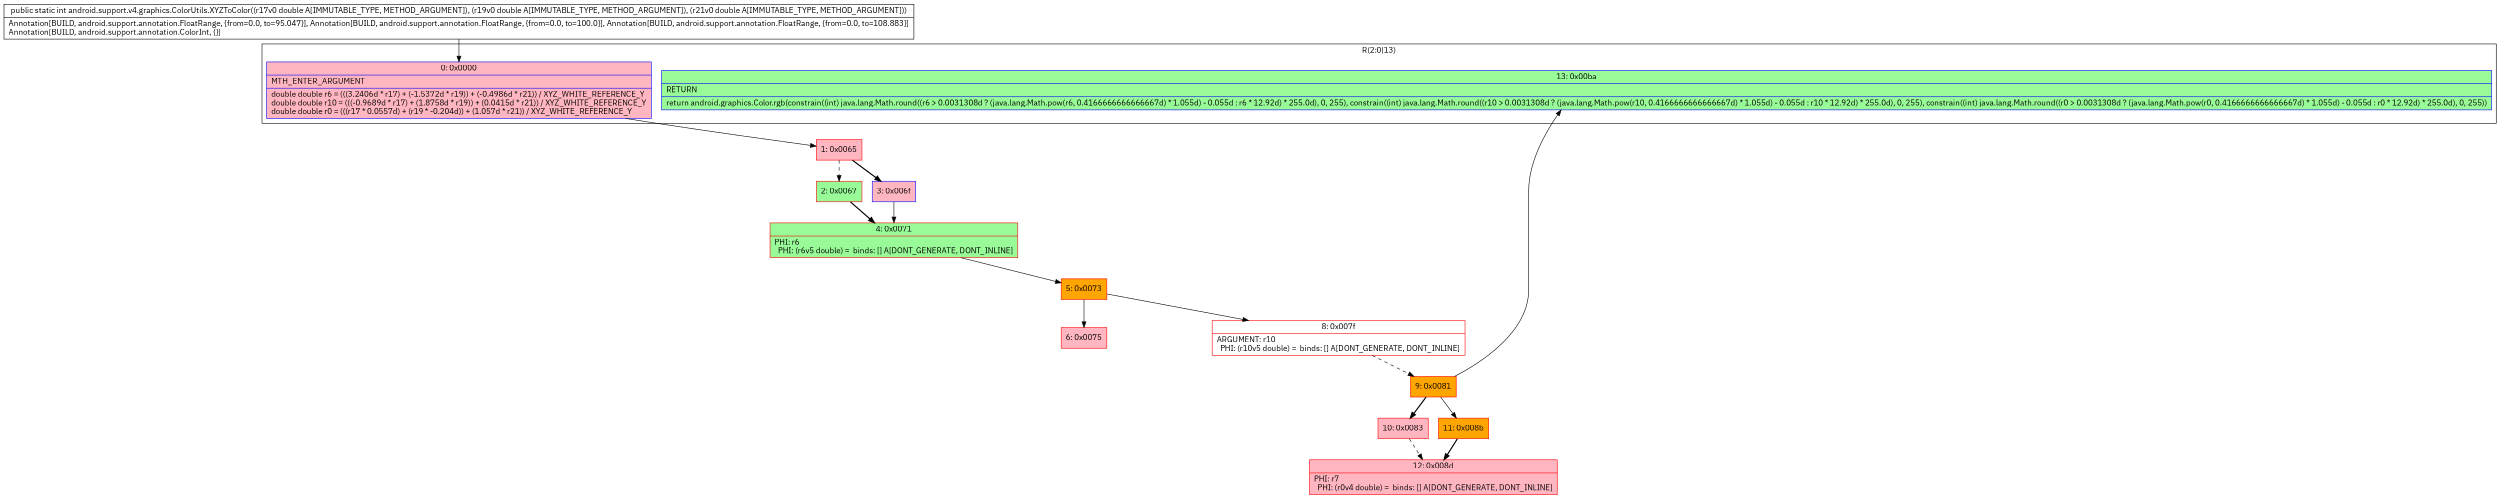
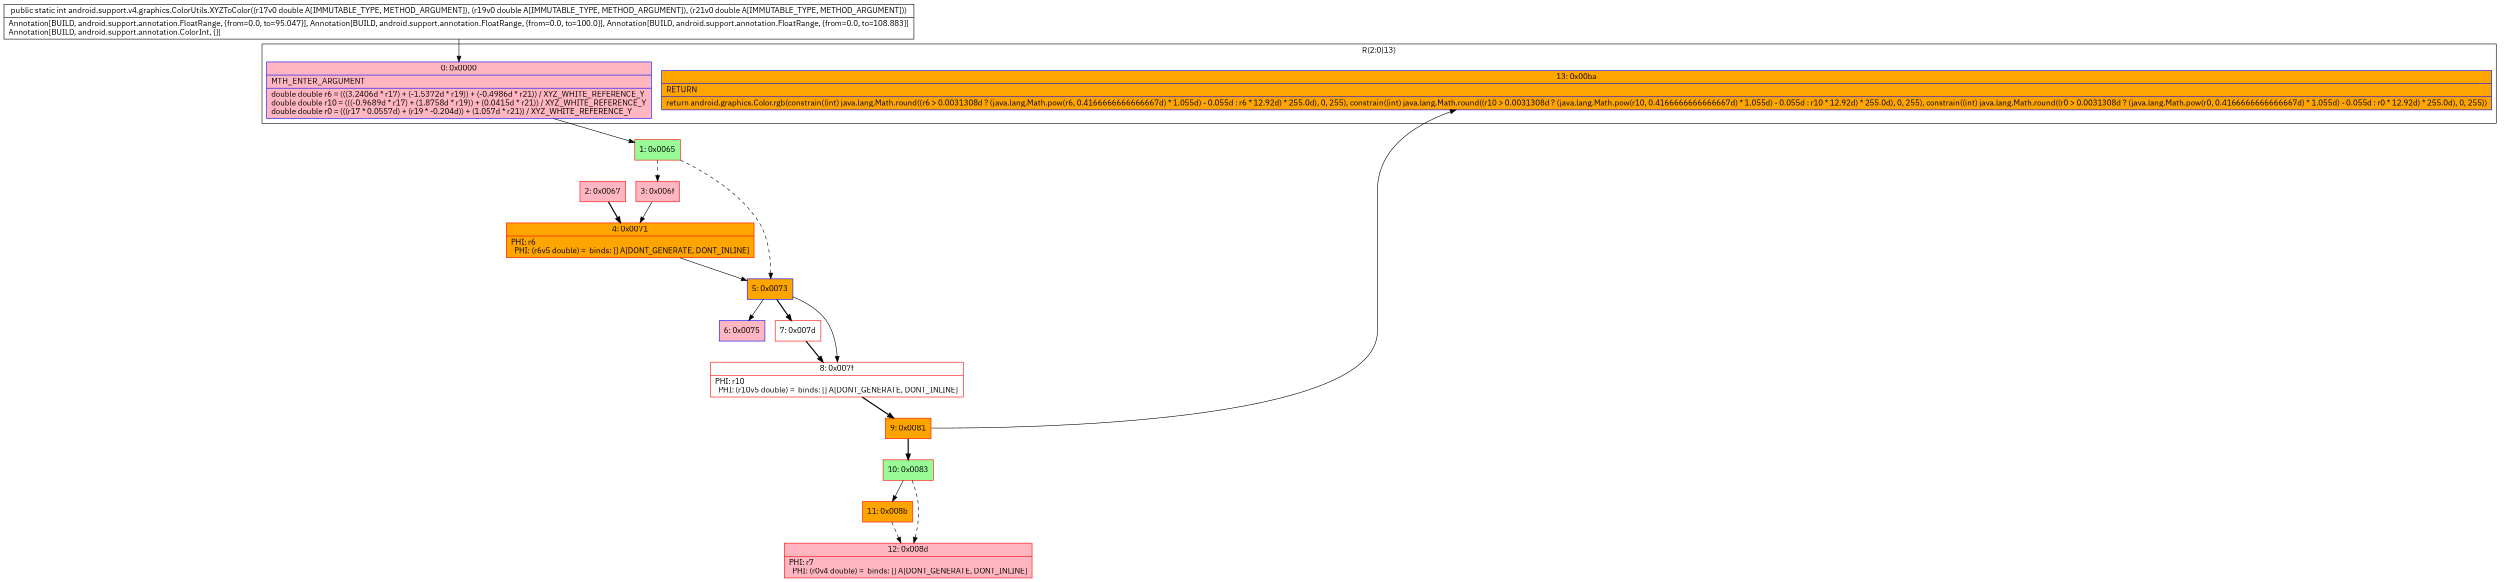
  digraph {
    fontname="IBM Plex Sans"
    node [color=red fillcolor=lightpink fontname="IBM Plex Sans" shape=record style=filled]
    edge [fontname="IBM Plex Sans" style=solid]
    n1 [color=blue label="{0\:\ 0x0000|MTH_ENTER_ARGUMENT\l|double double r6 = (((3.2406d * r17) + (\-1.5372d * r19)) + (\-0.4986d * r21)) \/ XYZ_WHITE_REFERENCE_Y\ldouble double r10 = (((\-0.9689d * r17) + (1.8758d * r19)) + (0.0415d * r21)) \/ XYZ_WHITE_REFERENCE_Y\ldouble double r0 = (((r17 * 0.0557d) + (r19 * \-0.204d)) + (1.057d * r21)) \/ XYZ_WHITE_REFERENCE_Y\l}"]
-   n2 [color=blue fillcolor=palegreen label="{13\:\ 0x00ba|RETURN\l|return android.graphics.Color.rgb(constrain((int) java.lang.Math.round((r6 \> 0.0031308d ? (java.lang.Math.pow(r6, 0.4166666666666667d) * 1.055d) \- 0.055d : r6 * 12.92d) * 255.0d), 0, 255), constrain((int) java.lang.Math.round((r10 \> 0.0031308d ? (java.lang.Math.pow(r10, 0.4166666666666667d) * 1.055d) \- 0.055d : r10 * 12.92d) * 255.0d), 0, 255), constrain((int) java.lang.Math.round((r0 \> 0.0031308d ? (java.lang.Math.pow(r0, 0.4166666666666667d) * 1.055d) \- 0.055d : r0 * 12.92d) * 255.0d), 0, 255))\l}"]
-   n3 [label="{1\:\ 0x0065}"]
-   n4 [fillcolor=palegreen label="{2\:\ 0x0067}"]
-   n5 [color=blue label="{3\:\ 0x006f}"]
-   n6 [fillcolor=palegreen label="{4\:\ 0x0071|PHI: r6 \l  PHI: (r6v5 double) =  binds: [] A[DONT_GENERATE, DONT_INLINE]\l}"]
-   n7 [fillcolor=orange label="{5\:\ 0x0073}"]
-   n8 [label="{6\:\ 0x0075}"]
-   n10 [fillcolor=white label="{8\:\ 0x007f|ARGUMENT: r10 \l  PHI: (r10v5 double) =  binds: [] A[DONT_GENERATE, DONT_INLINE]\l}"]
+   n2 [color=blue fillcolor=orange label="{13\:\ 0x00ba|RETURN\l|return android.graphics.Color.rgb(constrain((int) java.lang.Math.round((r6 \> 0.0031308d ? (java.lang.Math.pow(r6, 0.4166666666666667d) * 1.055d) \- 0.055d : r6 * 12.92d) * 255.0d), 0, 255), constrain((int) java.lang.Math.round((r10 \> 0.0031308d ? (java.lang.Math.pow(r10, 0.4166666666666667d) * 1.055d) \- 0.055d : r10 * 12.92d) * 255.0d), 0, 255), constrain((int) java.lang.Math.round((r0 \> 0.0031308d ? (java.lang.Math.pow(r0, 0.4166666666666667d) * 1.055d) \- 0.055d : r0 * 12.92d) * 255.0d), 0, 255))\l}"]
+   n3 [fillcolor=palegreen label="{1\:\ 0x0065}"]
+   n4 [label="{2\:\ 0x0067}"]
+   n5 [label="{3\:\ 0x006f}"]
+   n6 [fillcolor=orange label="{4\:\ 0x0071|PHI: r6 \l  PHI: (r6v5 double) =  binds: [] A[DONT_GENERATE, DONT_INLINE]\l}"]
+   n7 [color=blue fillcolor=orange label="{5\:\ 0x0073}"]
+   n8 [color=blue label="{6\:\ 0x0075}"]
+   n9 [fillcolor=white label="{7\:\ 0x007d}"]
+   n10 [fillcolor=white label="{8\:\ 0x007f|PHI: r10 \l  PHI: (r10v5 double) =  binds: [] A[DONT_GENERATE, DONT_INLINE]\l}"]
    n11 [fillcolor=orange label="{9\:\ 0x0081}"]
-   n12 [label="{10\:\ 0x0083}"]
+   n12 [fillcolor=palegreen label="{10\:\ 0x0083}"]
    n13 [fillcolor=orange label="{11\:\ 0x008b}"]
    n14 [label="{12\:\ 0x008d|PHI: r7 \l  PHI: (r0v4 double) =  binds: [] A[DONT_GENERATE, DONT_INLINE]\l}"]
    n15 [fillcolor=white label="{public static int android.support.v4.graphics.ColorUtils.XYZToColor((r17v0 double A[IMMUTABLE_TYPE, METHOD_ARGUMENT]), (r19v0 double A[IMMUTABLE_TYPE, METHOD_ARGUMENT]), (r21v0 double A[IMMUTABLE_TYPE, METHOD_ARGUMENT]))  | Annotation[BUILD, android.support.annotation.FloatRange, \{from=0.0, to=95.047\}], Annotation[BUILD, android.support.annotation.FloatRange, \{from=0.0, to=100.0\}], Annotation[BUILD, android.support.annotation.FloatRange, \{from=0.0, to=108.883\}]\lAnnotation[BUILD, android.support.annotation.ColorInt, \{\}]\l}" color=""]
    subgraph cluster_1 {
      label="R(2:0|13)"
      n1
      n2
    }
    n1 -> n3
-   n3 -> n4 [style=dashed]
-   n3 -> n5 [style=bold]
+   n3 -> n7 [style=dashed]
+   n3 -> n5 [style=dashed]
    n4 -> n6 [style=bold]
    n5 -> n6
    n6 -> n7
    n7 -> n8
+   n7 -> n9 [style=bold]
    n7 -> n10
-   n10 -> n11 [style=dashed]
+   n9 -> n10 [style=bold]
+   n10 -> n11 [style=bold]
    n11 -> n2
    n11 -> n12 [style=bold]
-   n11 -> n13
+   n12 -> n13
    n12 -> n14 [style=dashed]
-   n13 -> n14 [style=bold]
+   n13 -> n14 [style=dashed]
    n15 -> n1
  }
